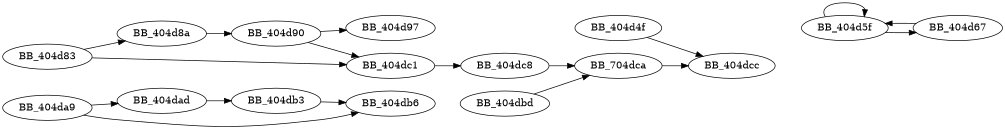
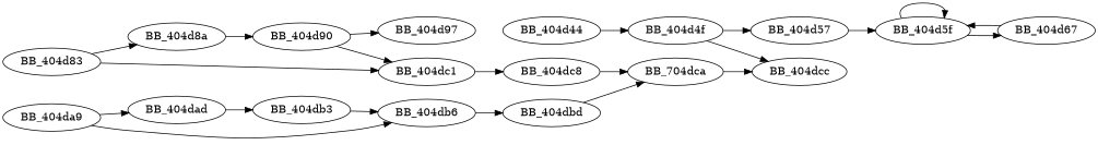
  digraph {
    rankdir=LR
+   BB_404d44
    BB_404d4f
+   BB_404d57
    BB_404dcc
    BB_404d5f
    BB_404d67
    BB_404d83
    BB_404d8a
    BB_404dc1
    BB_404d90
    BB_404dc8
    BB_404d97
    n13 [label=BB_704dca]
    BB_404da9
    BB_404dad
    BB_404db6
    BB_404db3
    BB_404dbd
+   BB_404d44 -> BB_404d4f
+   BB_404d4f -> BB_404d57
    BB_404d4f -> BB_404dcc
+   BB_404d57 -> BB_404d5f
    BB_404d5f -> BB_404d5f
    BB_404d5f -> BB_404d67
    BB_404d67 -> BB_404d5f
    BB_404d83 -> BB_404d8a
    BB_404d83 -> BB_404dc1
    BB_404d8a -> BB_404d90
    BB_404dc1 -> BB_404dc8
    BB_404d90 -> BB_404dc1
    BB_404d90 -> BB_404d97
    BB_404dc8 -> n13
    n13 -> BB_404dcc
    BB_404da9 -> BB_404dad
    BB_404da9 -> BB_404db6
    BB_404dad -> BB_404db3
+   BB_404db6 -> BB_404dbd
    BB_404db3 -> BB_404db6
    BB_404dbd -> n13
  }
